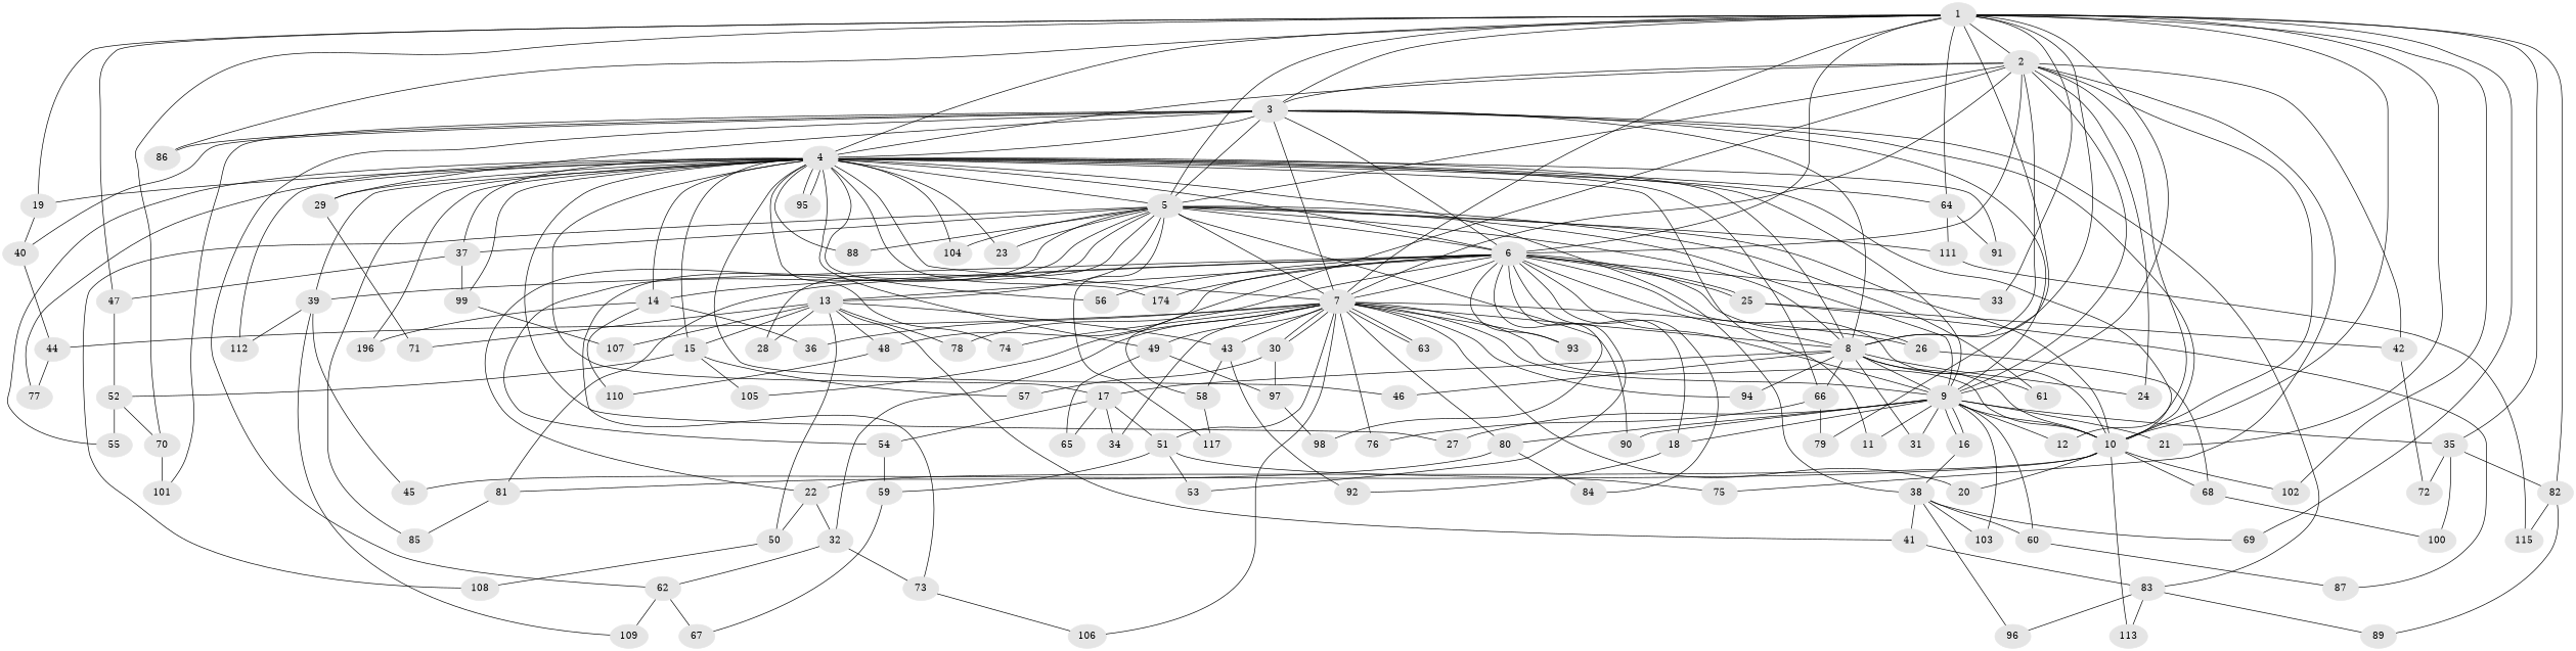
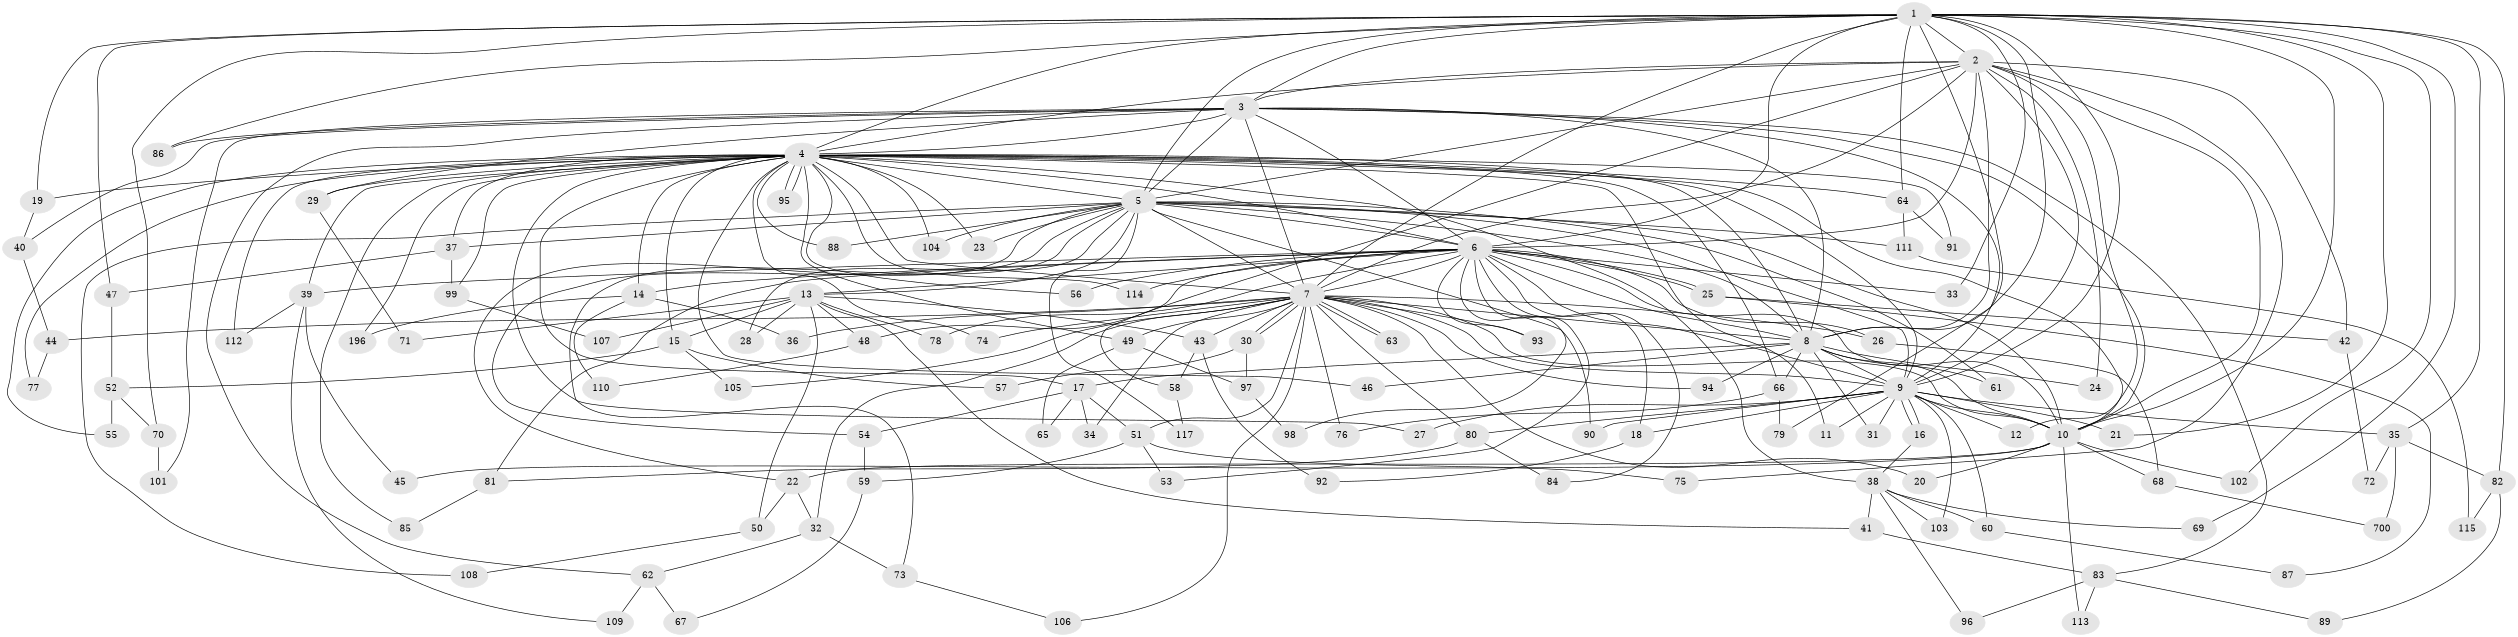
  graph {
    node [color=gray90 style=filled]
    1
    2
    3
    4
    5
    6
    7
    8
    9
    10
    19
    21
    33
    35
    47
    64
    69
    70
    79
    82
    86
    102
    12
    24
    42
    58
    75
    29
    40
    62
    83
    101
    11
    14
    15
    17
    23
    27
    37
    38
    39
    46
    49
    55
    56
    66
    74
    77
    85
    88
    91
    95
    99
    104
    112
-   114 [label=174]
+   114
    n57 [label=196]
    13
    22
    28
    54
    61
    73
    90
    108
    111
    117
    18
    25
    26
    48
    53
    78
    81
    84
    93
    98
    20
    30
    32
    34
    36
    43
    44
    51
    63
    76
    80
    94
    105
    106
    31
    16
    60
    103
    45
    68
    113
    72
-   100
+   100 [label=700]
    52
    89
    115
    71
    109
    67
    96
    110
    57
    65
    41
    97
    107
    50
    59
    92
    87
    1 -- 2
    1 -- 3
    1 -- 4
    1 -- 5
    1 -- 6
    1 -- 7
    1 -- 8
    1 -- 9
    1 -- 10
    1 -- 19
    1 -- 21
    1 -- 33
    1 -- 35
    1 -- 47
    1 -- 64
    1 -- 69
    1 -- 70
    1 -- 79
    1 -- 82
    1 -- 86
    1 -- 102
    2 -- 3
    2 -- 4
    2 -- 5
    2 -- 6
    2 -- 7
    2 -- 8
    2 -- 9
    2 -- 10
    2 -- 12
    2 -- 24
    2 -- 42
    2 -- 58
    2 -- 75
    3 -- 4
    3 -- 5
    3 -- 6
    3 -- 7
    3 -- 8
    3 -- 9
    3 -- 10
    3 -- 86
    3 -- 29
    3 -- 40
    3 -- 62
    3 -- 83
    3 -- 101
    4 -- 5
    4 -- 6
    4 -- 7
    4 -- 8
    4 -- 9
    4 -- 10
    4 -- 19
    4 -- 64
    4 -- 29
    4 -- 11
    4 -- 14
    4 -- 15
    4 -- 17
    4 -- 23
    4 -- 27
    4 -- 37
    4 -- 38
    4 -- 39
    4 -- 46
    4 -- 49
    4 -- 55
    4 -- 56
    4 -- 66
    4 -- 74
    4 -- 77
    4 -- 85
    4 -- 88
    4 -- 91
    4 -- 95
    4 -- 95
    4 -- 99
    4 -- 104
    4 -- 112
    4 -- 114
    4 -- n57
    5 -- 6
    5 -- 7
    5 -- 8
    5 -- 9
    5 -- 10
    5 -- 23
    5 -- 37
    5 -- 88
    5 -- 104
    5 -- 13
    5 -- 22
    5 -- 28
    5 -- 54
    5 -- 61
    5 -- 73
    5 -- 90
    5 -- 108
    5 -- 111
    5 -- 117
    6 -- 7
    6 -- 8
    6 -- 9
    6 -- 10
    6 -- 33
    6 -- 14
    6 -- 39
    6 -- 56
    6 -- 114
    6 -- 13
    6 -- 18
    6 -- 25
    6 -- 25
    6 -- 26
    6 -- 48
    6 -- 53
    6 -- 78
    6 -- 81
    6 -- 84
    6 -- 93
    6 -- 98
    7 -- 8
    7 -- 9
    7 -- 10
    7 -- 49
    7 -- 74
    7 -- 26
    7 -- 93
    7 -- 20
    7 -- 30
    7 -- 30
    7 -- 32
    7 -- 34
    7 -- 36
    7 -- 43
    7 -- 44
    7 -- 51
    7 -- 63
    7 -- 63
    7 -- 76
    7 -- 80
    7 -- 94
    7 -- 105
    7 -- 106
    8 -- 9
    8 -- 10
    8 -- 24
    8 -- 17
    8 -- 46
    8 -- 66
    8 -- 61
    8 -- 94
    8 -- 31
    9 -- 10
    9 -- 21
    9 -- 35
    9 -- 12
    9 -- 11
    9 -- 27
    9 -- 90
    9 -- 18
    9 -- 80
    9 -- 31
    9 -- 16
    9 -- 16
    9 -- 60
    9 -- 103
    10 -- 102
    10 -- 22
    10 -- 20
    10 -- 45
    10 -- 68
    10 -- 113
    19 -- 40
    35 -- 82
    35 -- 72
    35 -- 100
    47 -- 52
    64 -- 91
    64 -- 111
    70 -- 101
    82 -- 89
    82 -- 115
    42 -- 72
    58 -- 117
    29 -- 71
    40 -- 44
    62 -- 109
    62 -- 67
    83 -- 113
    83 -- 89
    83 -- 96
    14 -- n57
    14 -- 36
    14 -- 110
    15 -- 105
    15 -- 52
    15 -- 57
    17 -- 54
    17 -- 34
    17 -- 51
    17 -- 65
    37 -- 47
    37 -- 99
    38 -- 69
    38 -- 60
    38 -- 103
    38 -- 96
    38 -- 41
    39 -- 112
    39 -- 45
    39 -- 109
    49 -- 65
    49 -- 97
    66 -- 79
    66 -- 76
    99 -- 107
    13 -- 15
    13 -- 28
    13 -- 48
    13 -- 78
    13 -- 43
    13 -- 71
    13 -- 41
    13 -- 107
    13 -- 50
    22 -- 32
    22 -- 50
    54 -- 59
    73 -- 106
    111 -- 115
    18 -- 92
    25 -- 42
    25 -- 87
    26 -- 68
    48 -- 110
    81 -- 85
    30 -- 57
    30 -- 97
    32 -- 62
    32 -- 73
    43 -- 58
    43 -- 92
    44 -- 77
    51 -- 75
    51 -- 53
    51 -- 59
    80 -- 81
    80 -- 84
    16 -- 38
    60 -- 87
    68 -- 100
    52 -- 70
    52 -- 55
    41 -- 83
    97 -- 98
    50 -- 108
    59 -- 67
  }
